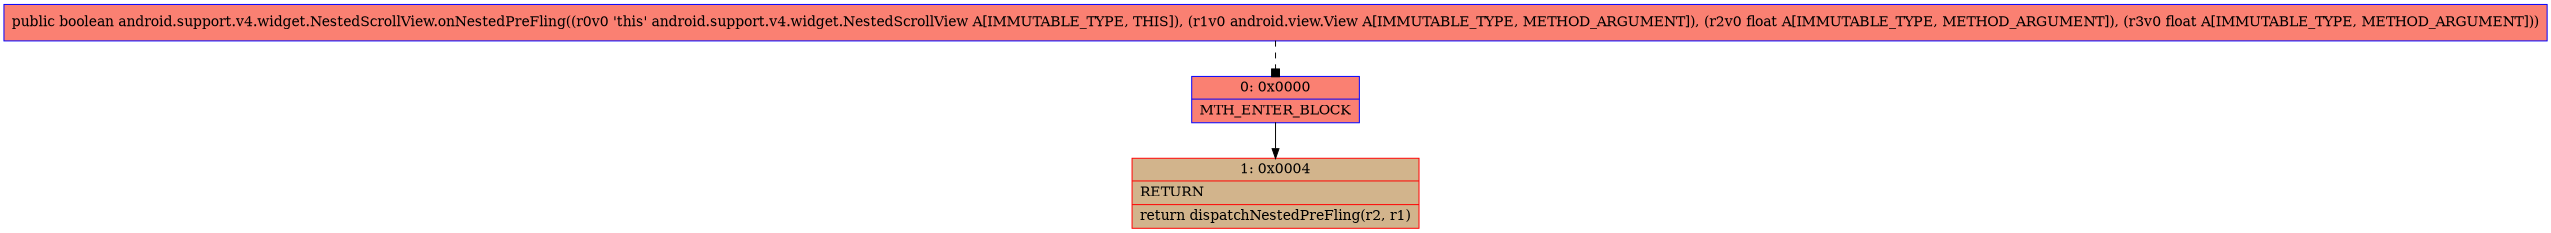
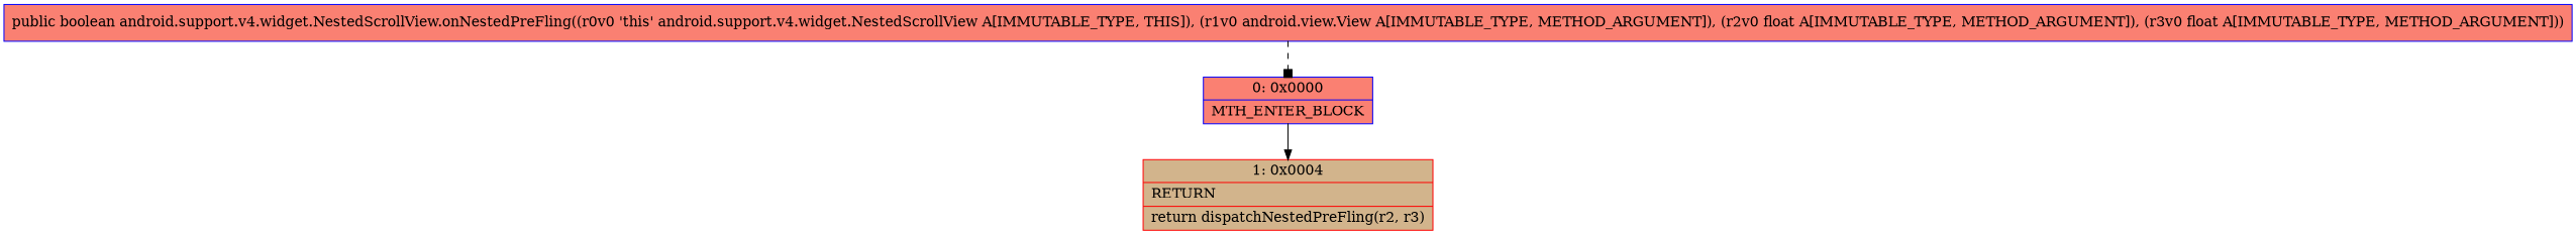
  digraph {
    node [shape=record style=filled fillcolor=salmon color=blue]
    n1 [label="{0\:\ 0x0000|MTH_ENTER_BLOCK\l}"]
-   n2 [label="{1\:\ 0x0004|RETURN\l|return dispatchNestedPreFling(r2, r1)\l}" fillcolor=tan color=red]
+   n2 [label="{1\:\ 0x0004|RETURN\l|return dispatchNestedPreFling(r2, r3)\l}" fillcolor=tan color=red]
    n3 [label="{public boolean android.support.v4.widget.NestedScrollView.onNestedPreFling((r0v0 'this' android.support.v4.widget.NestedScrollView A[IMMUTABLE_TYPE, THIS]), (r1v0 android.view.View A[IMMUTABLE_TYPE, METHOD_ARGUMENT]), (r2v0 float A[IMMUTABLE_TYPE, METHOD_ARGUMENT]), (r3v0 float A[IMMUTABLE_TYPE, METHOD_ARGUMENT])) }"]
    n1 -> n2 [style=solid arrowhead=normal]
    n3 -> n1 [style=dashed arrowhead=box]
  }
